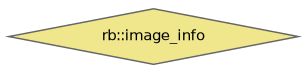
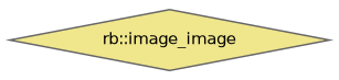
  digraph {
    rankdir=LR
-   n1 [color=grey40 fillcolor=khaki fontname=Helvetica fontsize=10 height=0.2 label="rb::image_info" shape=diamond style=filled width=0.4]
+   n1 [color=grey40 fillcolor=khaki fontname=Helvetica fontsize=10 height=0.2 label="rb::image_image" shape=diamond style=filled width=0.4]
  }
